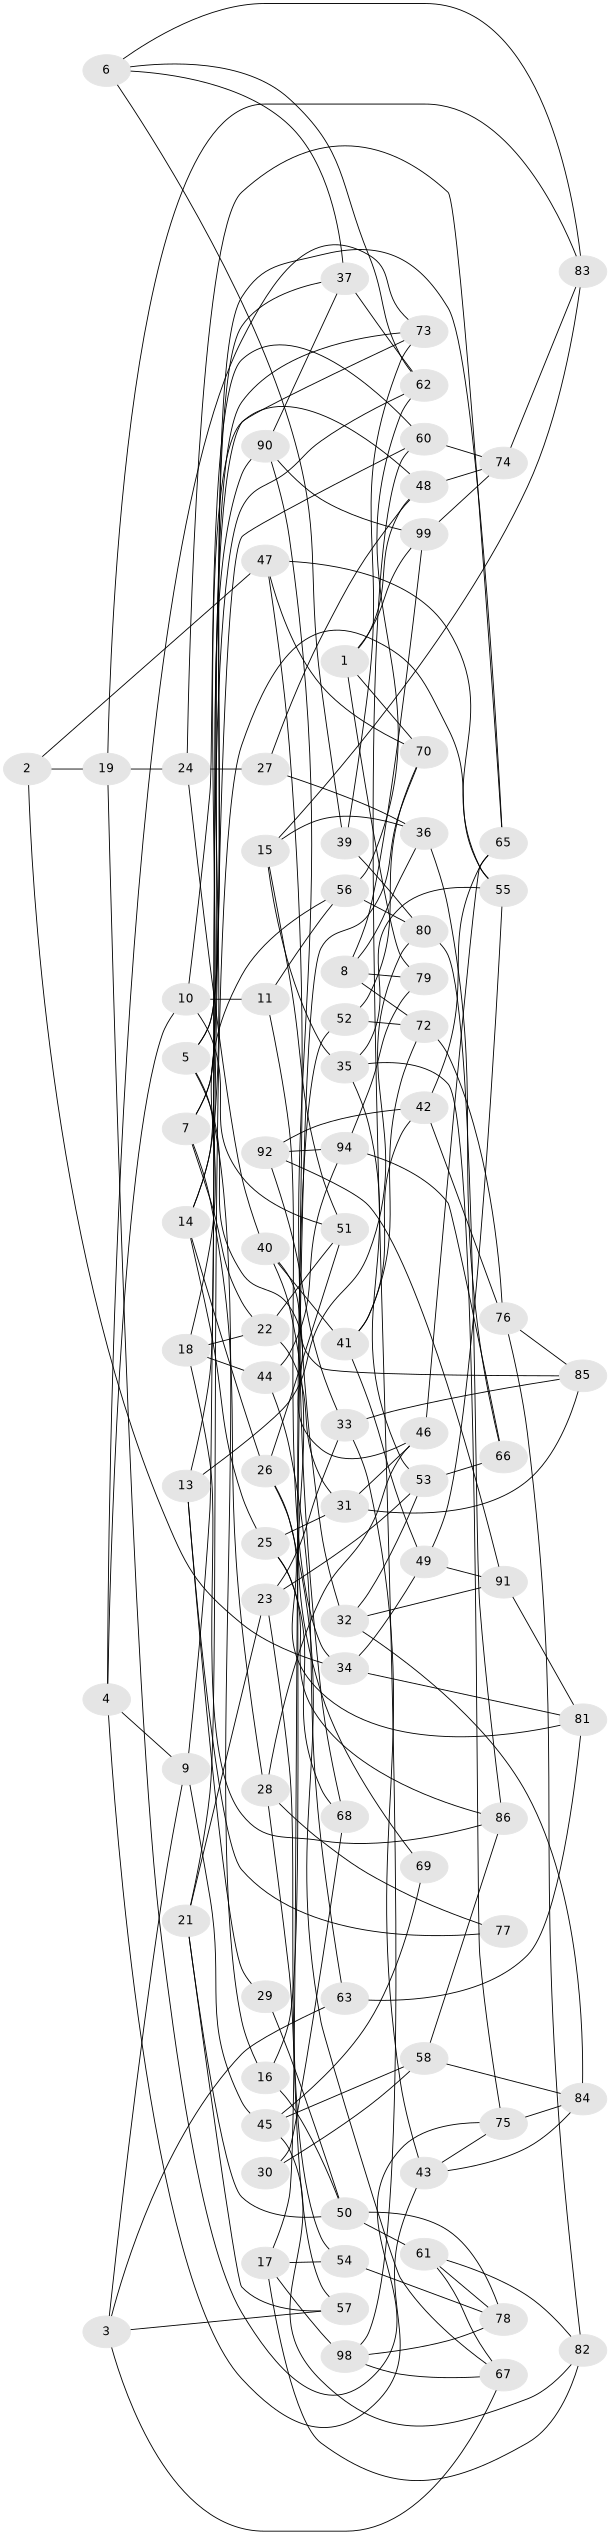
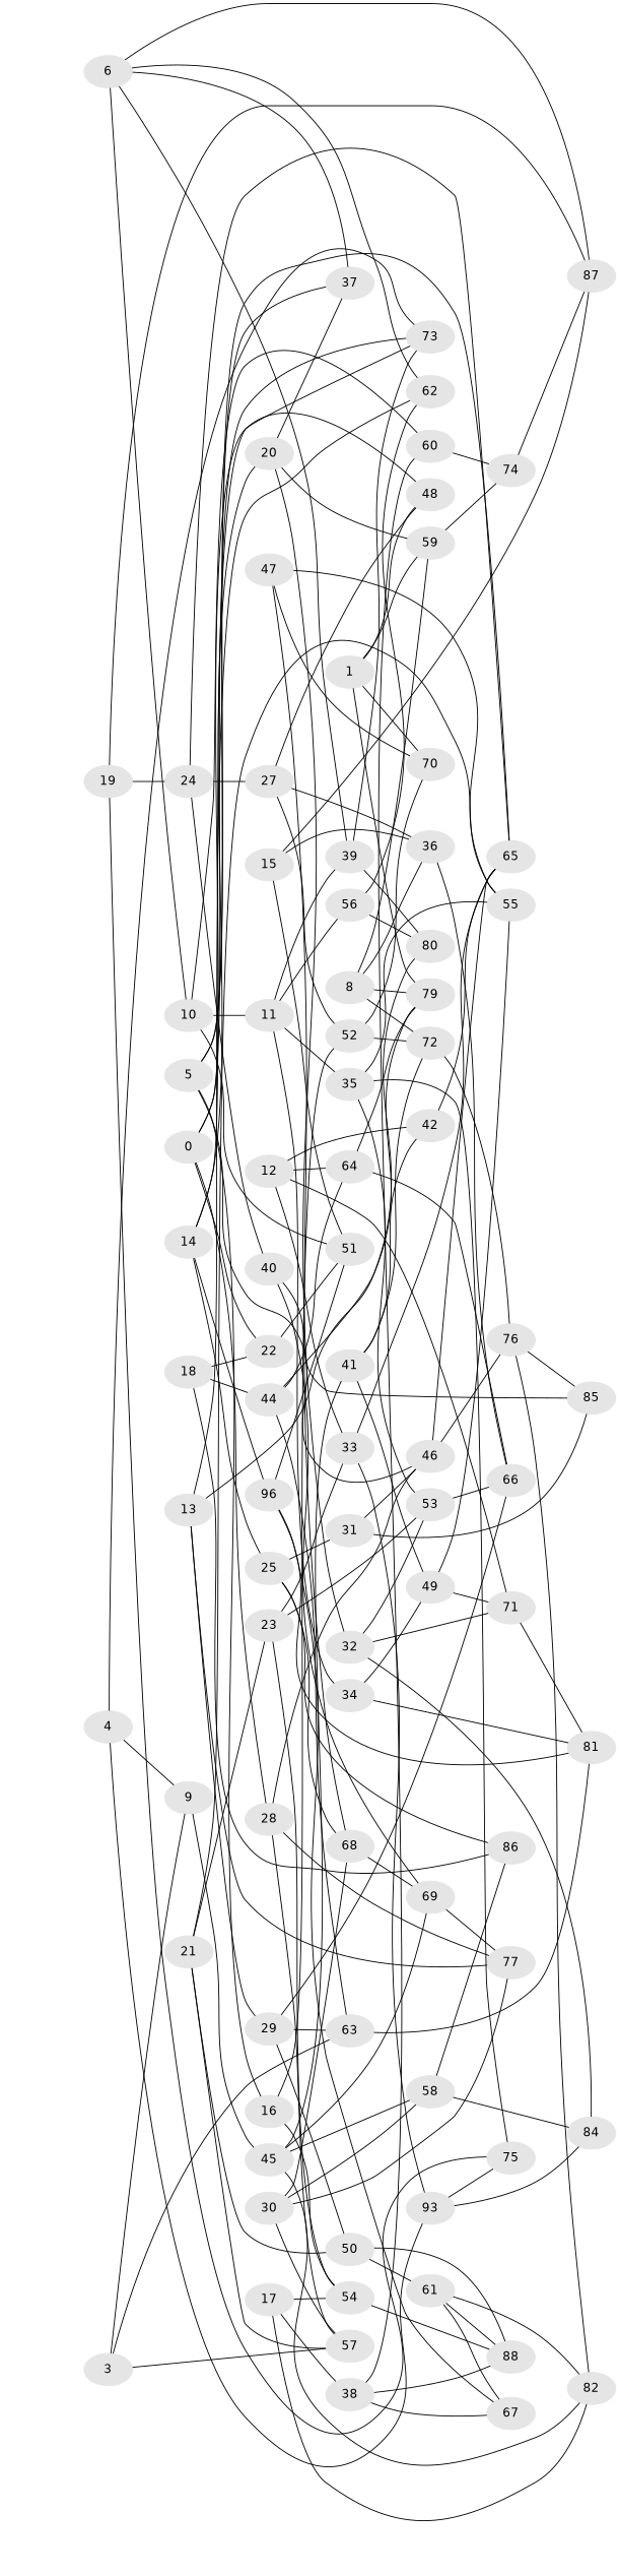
  graph {
    fontname="DejaVu Sans"
    rankdir=LR
    node [color=gray90 fontname="DejaVu Sans" style=filled]
    edge [fontname="DejaVu Sans"]
    1
    48
-   59 [label=99]
+   59
    70
    79
    74
-   2
    19
    34
    47
    16
    52
    54
-   83
+   83 [label=87]
    24
    75
    81
    49
    55
    68
    3
    9
    57
    63
    67
    45
    60
    4
    10
-   43
+   43 [label=93]
    73
    11
    51
    84
    5
    37
    46
    65
    62
    6
    39
    80
-   7
+   7 [label=0]
    22
    28
    31
    77
    8
    36
    72
    66
    76
    82
    58
    69
    56
-   12 [label=92]
+   12
    33
    42
-   64 [label=94]
-   71 [label=91]
+   64
+   71
    85
    13
    29
    50
    86
    14
-   20 [label=90]
+   20
    25
-   26
+   26 [label=96]
    32
    15
    35
    53
-   78
+   78 [label=88]
    17
-   38 [label=98]
+   38
    18
    44
    27
    40
    21
    23
    61
    41
    30
    1 -- 48
    1 -- 59
    1 -- 70
    1 -- 79
-   48 -- 74
    59 -- 74
    74 -- 83
-   2 -- 19
-   2 -- 34
-   2 -- 47
    19 -- 83
    19 -- 24
    19 -- 75
    34 -- 81
    34 -- 49
    47 -- 70
    47 -- 55
    47 -- 68
    16 -- 52
-   16 -- 50
+   16 -- 54
    52 -- 70
    52 -- 72
    54 -- 78
    24 -- 65
    24 -- 27
    24 -- 40
-   75 -- 84
    49 -- 55
    49 -- 71
+   68 -- 69
    3 -- 9
    3 -- 57
    3 -- 63
-   3 -- 67
    9 -- 45
-   9 -- 60
    63 -- 81
    45 -- 82
    45 -- 58
    45 -- 69
    60 -- 74
    4 -- 9
-   4 -- 10
+   6 -- 10
    4 -- 43
    4 -- 73
    10 -- 60
    10 -- 11
    10 -- 51
    43 -- 75
    43 -- 84
    11 -- 34
+   11 -- 39
    11 -- 56
    5 -- 16
    5 -- 37
    5 -- 46
    5 -- 65
-   37 -- 62
    46 -- 65
    6 -- 83
    6 -- 37
    6 -- 62
    6 -- 39
    39 -- 73
    39 -- 80
-   80 -- 86
    7 -- 48
    7 -- 73
    7 -- 22
    7 -- 28
    22 -- 51
-   22 -- 31
    28 -- 57
    28 -- 46
    28 -- 77
    31 -- 46
    31 -- 85
    8 -- 59
    8 -- 79
    8 -- 36
    8 -- 72
    36 -- 66
    72 -- 76
    76 -- 82
    76 -- 85
    58 -- 84
    58 -- 86
+   69 -- 77
    56 -- 62
    56 -- 80
    12 -- 33
    12 -- 42
    12 -- 64
    12 -- 71
    33 -- 43
-   33 -- 85
+   33 -- 65
    42 -- 65
-   42 -- 76
+   46 -- 76
    64 -- 79
    64 -- 66
    71 -- 81
    13 -- 62
    13 -- 80
    13 -- 77
    13 -- 29
+   29 -- 63
+   29 -- 66
    29 -- 50
    50 -- 78
    50 -- 61
    14 -- 73
    14 -- 20
    14 -- 25
    14 -- 26
    20 -- 59
    20 -- 37
    20 -- 32
    25 -- 68
    25 -- 31
    25 -- 86
    26 -- 81
    26 -- 67
    26 -- 51
    32 -- 84
    32 -- 71
    32 -- 53
    15 -- 83
    15 -- 51
    15 -- 36
-   15 -- 35
+   11 -- 35
    35 -- 75
    35 -- 55
    35 -- 53
    53 -- 66
-   17 -- 70
    17 -- 54
    17 -- 82
    17 -- 38
    38 -- 67
    38 -- 60
    38 -- 78
    18 -- 22
-   18 -- 56
    18 -- 86
    18 -- 44
+   44 -- 79
    44 -- 63
    44 -- 64
    27 -- 48
+   27 -- 52
    27 -- 36
    40 -- 69
    40 -- 85
-   40 -- 41
+   45 -- 41
    21 -- 55
    21 -- 57
    21 -- 50
    21 -- 23
    23 -- 54
    23 -- 33
    23 -- 53
    61 -- 67
    61 -- 82
    61 -- 78
    41 -- 49
    41 -- 72
    41 -- 42
    30 -- 68
+   30 -- 57
+   30 -- 77
    30 -- 58
  }
